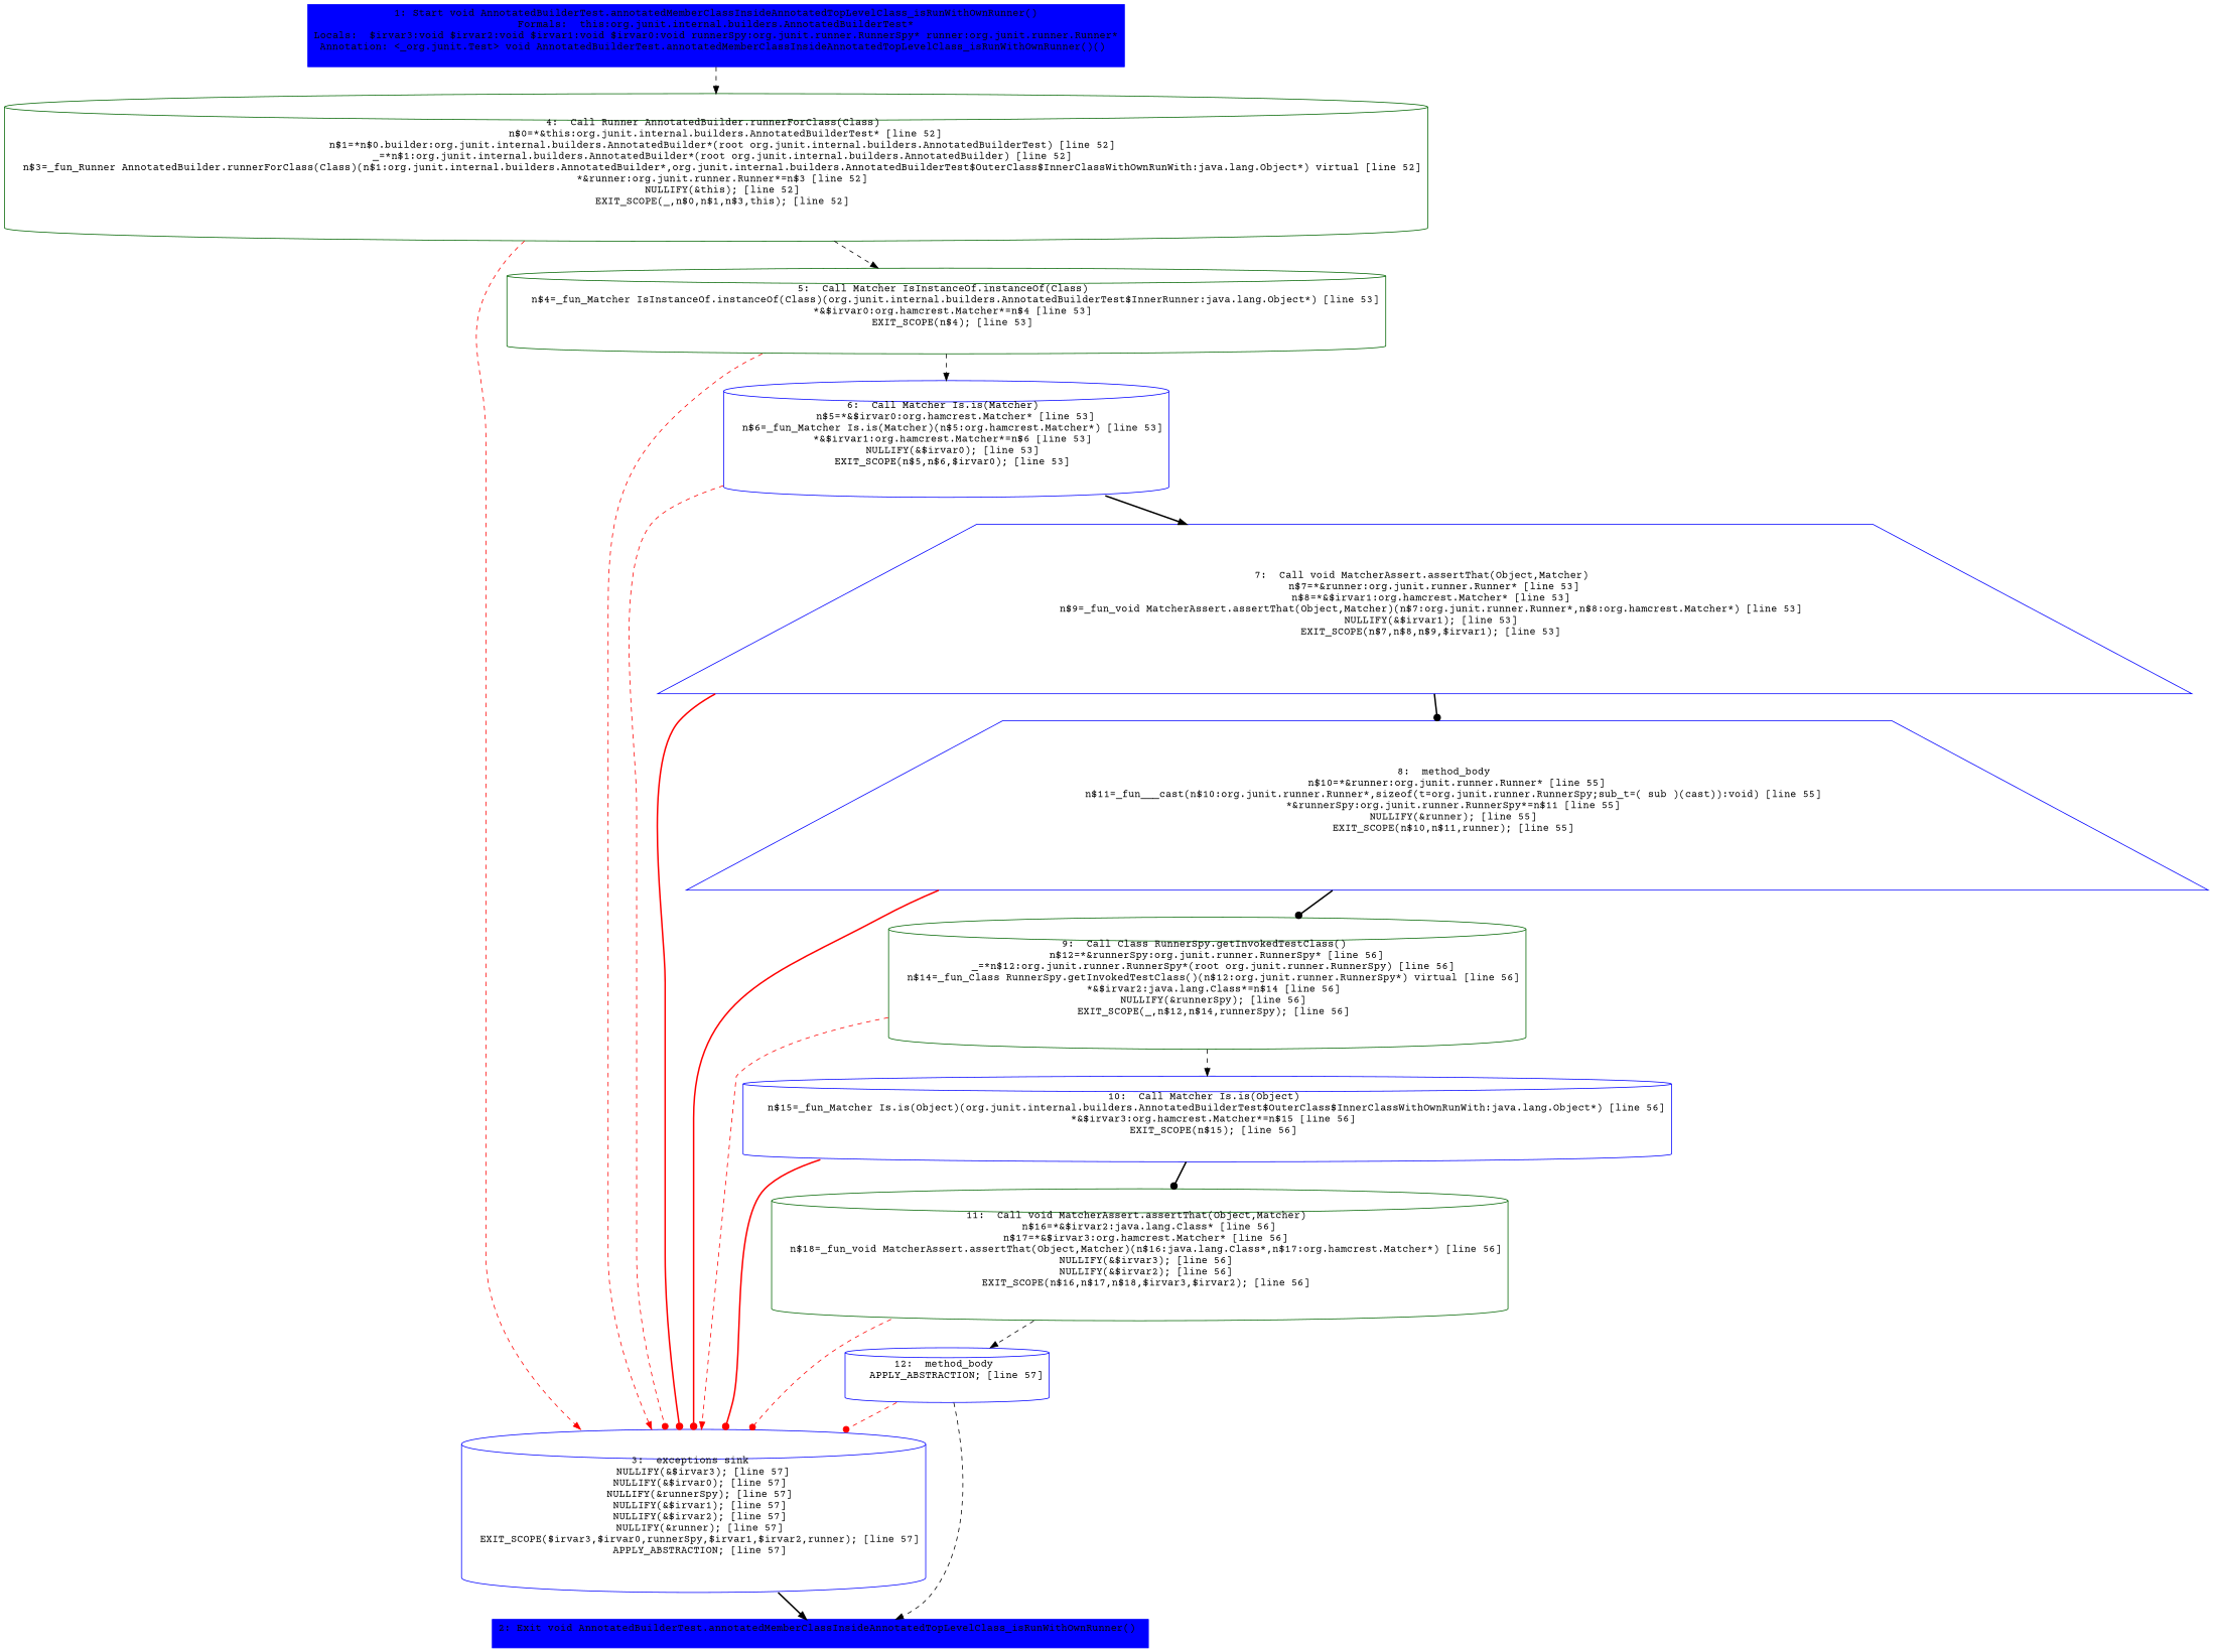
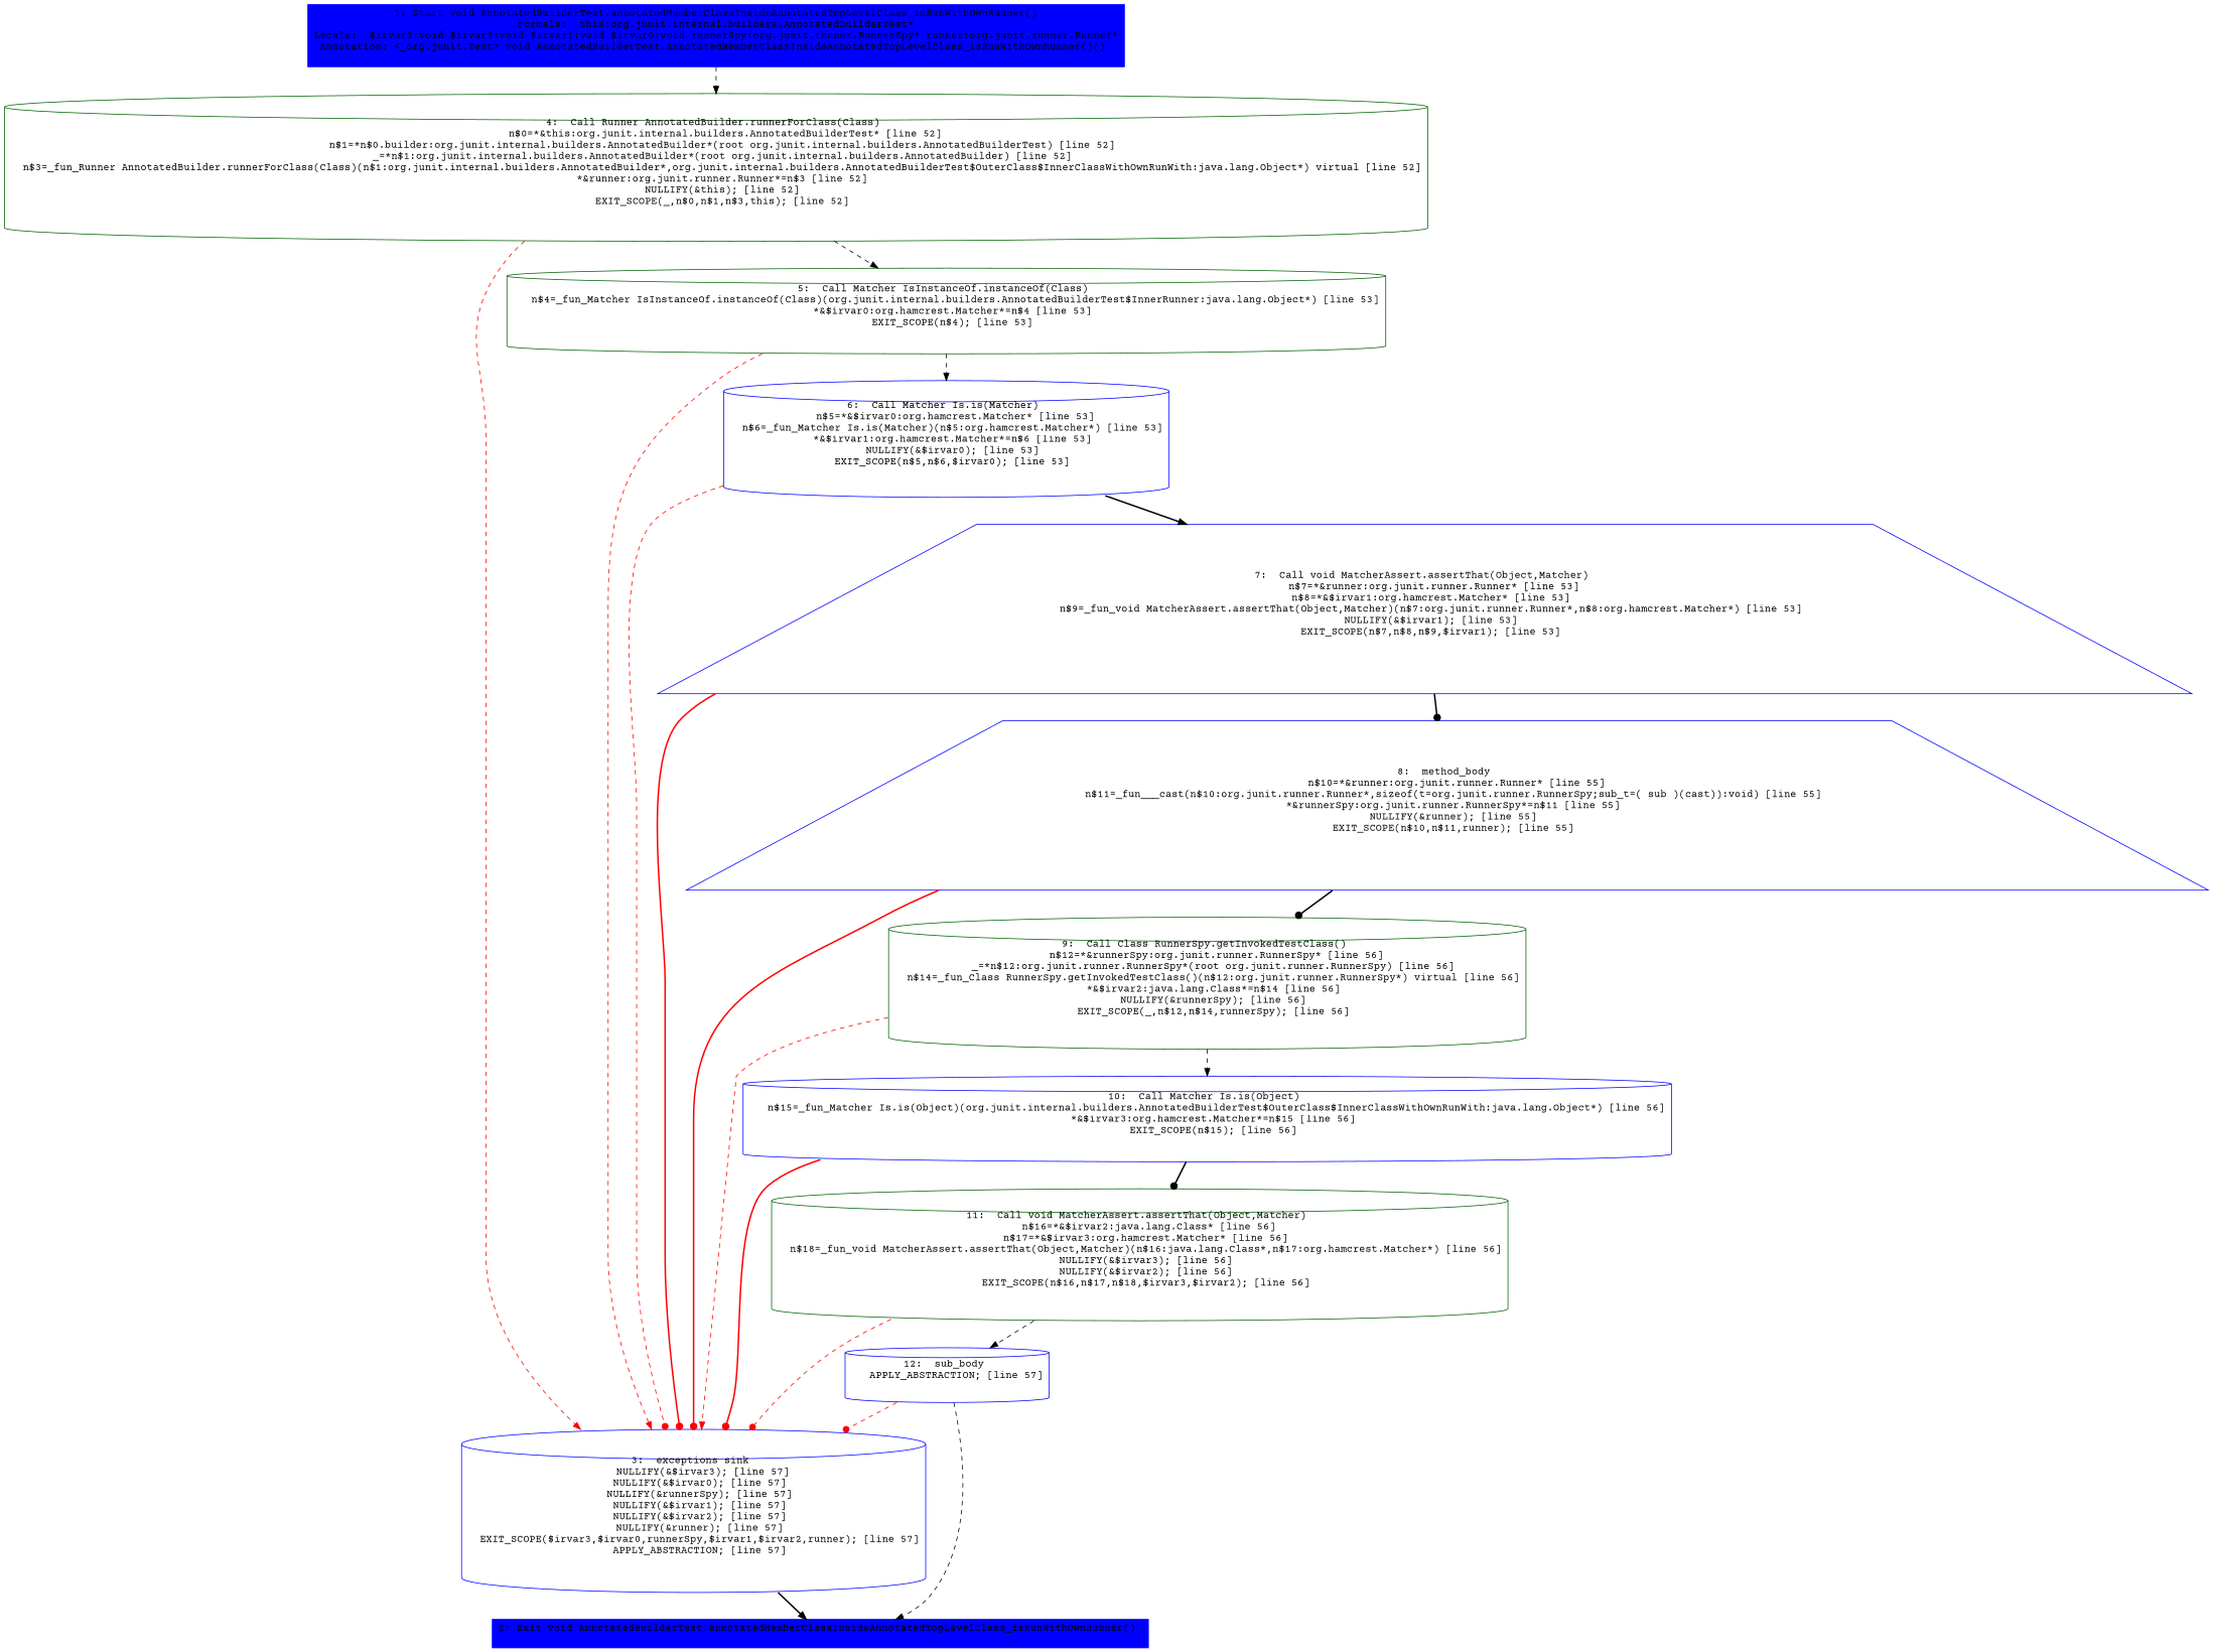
  digraph {
    fontname="Courier Prime"
    node [color=blue shape=cylinder fontname="Courier Prime"]
    edge [style=dashed arrowhead=normal fontname="Courier Prime"]
    n1 [label="1: Start void AnnotatedBuilderTest.annotatedMemberClassInsideAnnotatedTopLevelClass_isRunWithOwnRunner()\nFormals:  this:org.junit.internal.builders.AnnotatedBuilderTest*\nLocals:  $irvar3:void $irvar2:void $irvar1:void $irvar0:void runnerSpy:org.junit.runner.RunnerSpy* runner:org.junit.runner.Runner*\nAnnotation: <_org.junit.Test> void AnnotatedBuilderTest.annotatedMemberClassInsideAnnotatedTopLevelClass_isRunWithOwnRunner()() \n  " style=filled shape=box]
    n2 [label="4:  Call Runner AnnotatedBuilder.runnerForClass(Class) \n   n$0=*&this:org.junit.internal.builders.AnnotatedBuilderTest* [line 52]\n  n$1=*n$0.builder:org.junit.internal.builders.AnnotatedBuilder*(root org.junit.internal.builders.AnnotatedBuilderTest) [line 52]\n  _=*n$1:org.junit.internal.builders.AnnotatedBuilder*(root org.junit.internal.builders.AnnotatedBuilder) [line 52]\n  n$3=_fun_Runner AnnotatedBuilder.runnerForClass(Class)(n$1:org.junit.internal.builders.AnnotatedBuilder*,org.junit.internal.builders.AnnotatedBuilderTest$OuterClass$InnerClassWithOwnRunWith:java.lang.Object*) virtual [line 52]\n  *&runner:org.junit.runner.Runner*=n$3 [line 52]\n  NULLIFY(&this); [line 52]\n  EXIT_SCOPE(_,n$0,n$1,n$3,this); [line 52]\n " color=darkgreen]
    n3 [label="3:  exceptions sink \n   NULLIFY(&$irvar3); [line 57]\n  NULLIFY(&$irvar0); [line 57]\n  NULLIFY(&runnerSpy); [line 57]\n  NULLIFY(&$irvar1); [line 57]\n  NULLIFY(&$irvar2); [line 57]\n  NULLIFY(&runner); [line 57]\n  EXIT_SCOPE($irvar3,$irvar0,runnerSpy,$irvar1,$irvar2,runner); [line 57]\n  APPLY_ABSTRACTION; [line 57]\n "]
    n4 [label="5:  Call Matcher IsInstanceOf.instanceOf(Class) \n   n$4=_fun_Matcher IsInstanceOf.instanceOf(Class)(org.junit.internal.builders.AnnotatedBuilderTest$InnerRunner:java.lang.Object*) [line 53]\n  *&$irvar0:org.hamcrest.Matcher*=n$4 [line 53]\n  EXIT_SCOPE(n$4); [line 53]\n " color=darkgreen]
    n5 [label="2: Exit void AnnotatedBuilderTest.annotatedMemberClassInsideAnnotatedTopLevelClass_isRunWithOwnRunner() \n  " style=filled shape=box]
    n6 [label="6:  Call Matcher Is.is(Matcher) \n   n$5=*&$irvar0:org.hamcrest.Matcher* [line 53]\n  n$6=_fun_Matcher Is.is(Matcher)(n$5:org.hamcrest.Matcher*) [line 53]\n  *&$irvar1:org.hamcrest.Matcher*=n$6 [line 53]\n  NULLIFY(&$irvar0); [line 53]\n  EXIT_SCOPE(n$5,n$6,$irvar0); [line 53]\n "]
    n7 [label="7:  Call void MatcherAssert.assertThat(Object,Matcher) \n   n$7=*&runner:org.junit.runner.Runner* [line 53]\n  n$8=*&$irvar1:org.hamcrest.Matcher* [line 53]\n  n$9=_fun_void MatcherAssert.assertThat(Object,Matcher)(n$7:org.junit.runner.Runner*,n$8:org.hamcrest.Matcher*) [line 53]\n  NULLIFY(&$irvar1); [line 53]\n  EXIT_SCOPE(n$7,n$8,n$9,$irvar1); [line 53]\n " shape=trapezium]
    n8 [label="8:  method_body \n   n$10=*&runner:org.junit.runner.Runner* [line 55]\n  n$11=_fun___cast(n$10:org.junit.runner.Runner*,sizeof(t=org.junit.runner.RunnerSpy;sub_t=( sub )(cast)):void) [line 55]\n  *&runnerSpy:org.junit.runner.RunnerSpy*=n$11 [line 55]\n  NULLIFY(&runner); [line 55]\n  EXIT_SCOPE(n$10,n$11,runner); [line 55]\n " shape=trapezium]
    n9 [label="9:  Call Class RunnerSpy.getInvokedTestClass() \n   n$12=*&runnerSpy:org.junit.runner.RunnerSpy* [line 56]\n  _=*n$12:org.junit.runner.RunnerSpy*(root org.junit.runner.RunnerSpy) [line 56]\n  n$14=_fun_Class RunnerSpy.getInvokedTestClass()(n$12:org.junit.runner.RunnerSpy*) virtual [line 56]\n  *&$irvar2:java.lang.Class*=n$14 [line 56]\n  NULLIFY(&runnerSpy); [line 56]\n  EXIT_SCOPE(_,n$12,n$14,runnerSpy); [line 56]\n " color=darkgreen]
    n10 [label="10:  Call Matcher Is.is(Object) \n   n$15=_fun_Matcher Is.is(Object)(org.junit.internal.builders.AnnotatedBuilderTest$OuterClass$InnerClassWithOwnRunWith:java.lang.Object*) [line 56]\n  *&$irvar3:org.hamcrest.Matcher*=n$15 [line 56]\n  EXIT_SCOPE(n$15); [line 56]\n "]
    n11 [label="11:  Call void MatcherAssert.assertThat(Object,Matcher) \n   n$16=*&$irvar2:java.lang.Class* [line 56]\n  n$17=*&$irvar3:org.hamcrest.Matcher* [line 56]\n  n$18=_fun_void MatcherAssert.assertThat(Object,Matcher)(n$16:java.lang.Class*,n$17:org.hamcrest.Matcher*) [line 56]\n  NULLIFY(&$irvar3); [line 56]\n  NULLIFY(&$irvar2); [line 56]\n  EXIT_SCOPE(n$16,n$17,n$18,$irvar3,$irvar2); [line 56]\n " color=darkgreen]
-   n12 [label="12:  method_body \n   APPLY_ABSTRACTION; [line 57]\n "]
+   n12 [label="12:  sub_body \n   APPLY_ABSTRACTION; [line 57]\n "]
    n1 -> n2
    n2 -> n3 [color=red]
    n2 -> n4
    n3 -> n5 [style=bold]
    n4 -> n3 [color=red]
    n4 -> n6
    n6 -> n3 [color=red arrowhead=dot]
    n6 -> n7 [style=bold]
    n7 -> n3 [color=red style=bold arrowhead=dot]
    n7 -> n8 [style=bold arrowhead=dot]
    n8 -> n3 [color=red style=bold arrowhead=dot]
    n8 -> n9 [style=bold arrowhead=dot]
    n9 -> n3 [color=red]
    n9 -> n10
    n10 -> n3 [color=red style=bold arrowhead=dot]
    n10 -> n11 [style=bold arrowhead=dot]
    n11 -> n3 [color=red arrowhead=dot]
    n11 -> n12
    n12 -> n3 [color=red arrowhead=dot]
    n12 -> n5
  }
